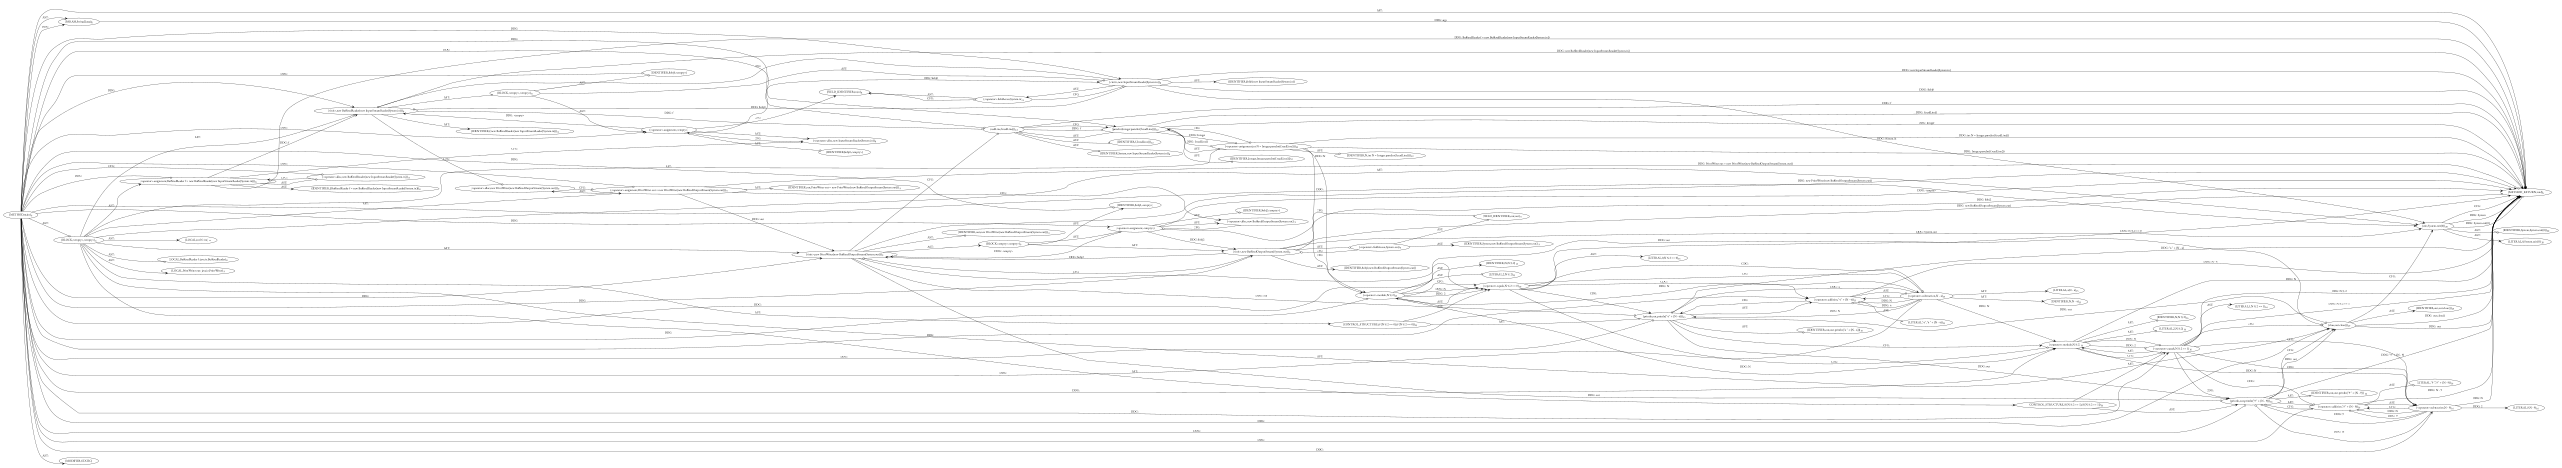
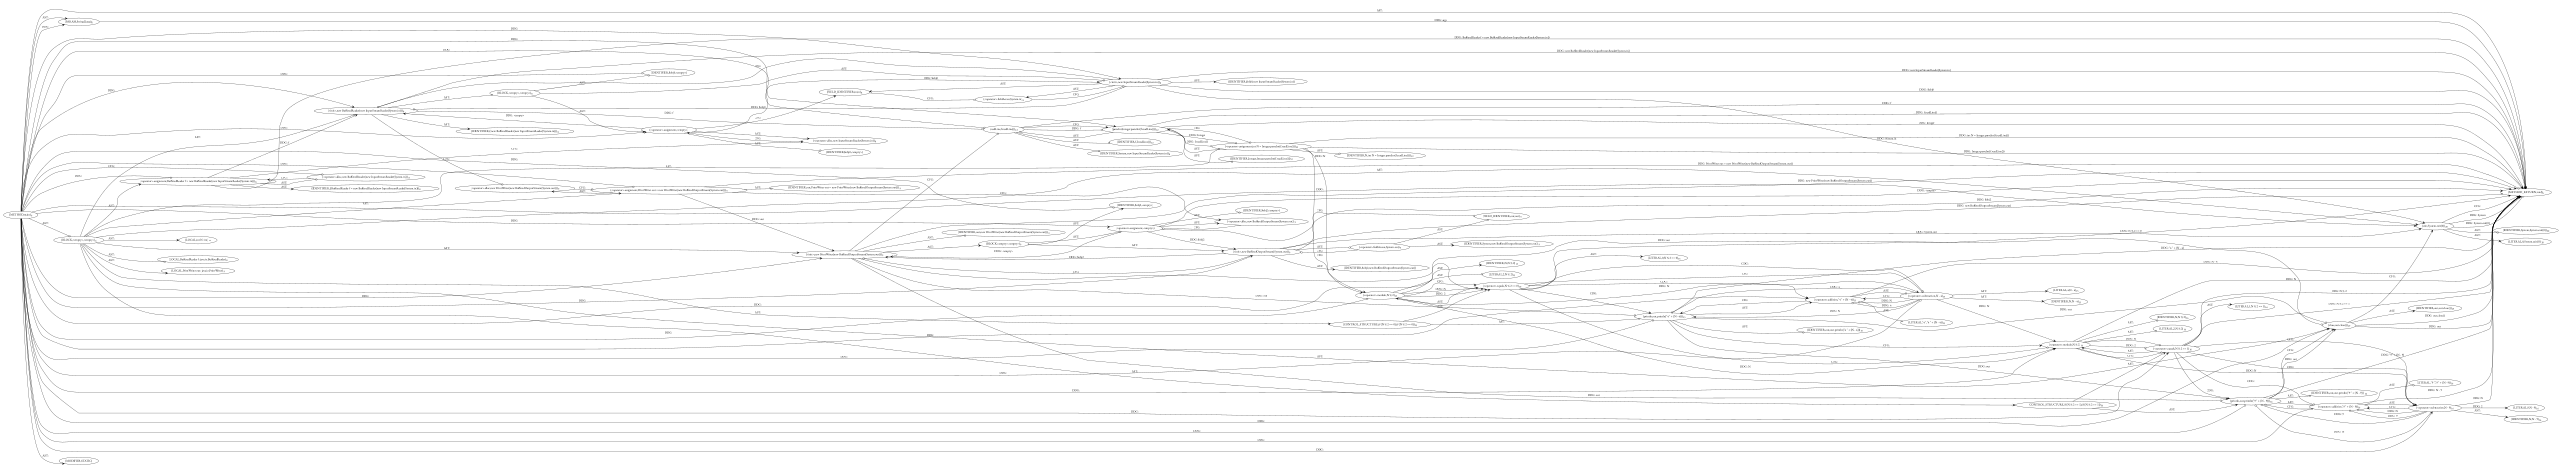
  digraph {
    fontname="EB Garamond"
    rankdir=LR
    node [fontname="EB Garamond"]
    edge [arrowhead=vee fontname="EB Garamond"]
    n1 [label=<(METHOD,main)<SUB>6</SUB>>]
    n2 [label=<(PARAM,String[] args)<SUB>6</SUB>>]
    n3 [label=<(BLOCK,&lt;empty&gt;,&lt;empty&gt;)<SUB>6</SUB>>]
    n4 [label=<(&lt;operator&gt;.assignment,BufferedReader f = new BufferedReader(new InputStreamReader(System.in)))<SUB>8</SUB>>]
    n5 [label=<(&lt;operator&gt;.alloc,new BufferedReader(new InputStreamReader(System.in)))<SUB>8</SUB>>]
    n6 [label=<(&lt;init&gt;,new BufferedReader(new InputStreamReader(System.in)))<SUB>8</SUB>>]
    n7 [label=<(&lt;operator&gt;.assignment,&lt;empty&gt;)>]
    n8 [label=<(&lt;init&gt;,new InputStreamReader(System.in))<SUB>8</SUB>>]
    n9 [label=<(IDENTIFIER,$obj0,&lt;empty&gt;)>]
    n10 [label=<(&lt;operator&gt;.assignment,PrintWriter out = new PrintWriter(new BufferedOutputStream(System.out)))<SUB>9</SUB>>]
    n11 [label=<(&lt;init&gt;,new PrintWriter(new BufferedOutputStream(System.out)))<SUB>9</SUB>>]
    n12 [label=<(&lt;operator&gt;.assignment,&lt;empty&gt;)>]
    n13 [label=<(&lt;init&gt;,new BufferedOutputStream(System.out))<SUB>9</SUB>>]
    n14 [label=<(IDENTIFIER,$obj2,&lt;empty&gt;)>]
    n15 [label=<(parseInt,Integer.parseInt(f.readLine()))<SUB>12</SUB>>]
    n16 [label=<(readLine,f.readLine())<SUB>12</SUB>>]
    n17 [label=<(&lt;operator&gt;.equals,N % 2 == 0)<SUB>10</SUB>>]
    n18 [label=<(&lt;operator&gt;.modulo,N % 2)<SUB>15</SUB>>]
    n19 [label=<(println,out.println(&quot;4 &quot; + (N - 4)))<SUB>15</SUB>>]
    n20 [label=<(&lt;operator&gt;.addition,&quot;4 &quot; + (N - 4))<SUB>15</SUB>>]
    n21 [label=<(&lt;operator&gt;.subtraction,N - 4)<SUB>15</SUB>>]
    n22 [label=<(&lt;operator&gt;.equals,N % 2 == 1)<SUB>16</SUB>>]
    n23 [label=<(&lt;operator&gt;.modulo,N % 2)<SUB>16</SUB>>]
    n24 [label=<(println,out.println(&quot;9 &quot; + (N - 9)))<SUB>16</SUB>>]
    n25 [label=<(&lt;operator&gt;.addition,&quot;9 &quot; + (N - 9))<SUB>16</SUB>>]
    n26 [label=<(&lt;operator&gt;.subtraction,N - 9)<SUB>16</SUB>>]
    n27 [label=<(close,out.close())<SUB>19</SUB>>]
    n28 [label=<(exit,System.exit(0))<SUB>20</SUB>>]
    n29 [label=<(MODIFIER,STATIC)>]
    n30 [label=<(METHOD_RETURN,void)<SUB>6</SUB>>]
    n31 [label=<(LOCAL,BufferedReader f: java.io.BufferedReader)<SUB>8</SUB>>]
    n32 [label=<(LOCAL,PrintWriter out: java.io.PrintWriter)<SUB>9</SUB>>]
    n33 [label=<(LOCAL,int N: int)<SUB>12</SUB>>]
    n34 [label=<(&lt;operator&gt;.assignment,int N = Integer.parseInt(f.readLine()))<SUB>12</SUB>>]
    n35 [label=<(CONTROL_STRUCTURE,if (N % 2 == 0),if (N % 2 == 0))<SUB>15</SUB>>]
    n36 [label=<(CONTROL_STRUCTURE,if (N % 2 == 1),if (N % 2 == 1))<SUB>16</SUB>>]
    n37 [label=<(IDENTIFIER,f,BufferedReader f = new BufferedReader(new InputStreamReader(System.in)))<SUB>8</SUB>>]
    n38 [label=<(&lt;operator&gt;.alloc,new InputStreamReader(System.in))<SUB>8</SUB>>]
    n39 [label=<(IDENTIFIER,f,new BufferedReader(new InputStreamReader(System.in)))<SUB>8</SUB>>]
    n40 [label=<(BLOCK,&lt;empty&gt;,&lt;empty&gt;)<SUB>8</SUB>>]
    n41 [label=<(&lt;operator&gt;.alloc,new PrintWriter(new BufferedOutputStream(System.out)))<SUB>9</SUB>>]
    n42 [label=<(IDENTIFIER,$obj0,&lt;empty&gt;)>]
    n43 [label=<(FIELD_IDENTIFIER,in,in)<SUB>8</SUB>>]
    n44 [label=<(IDENTIFIER,$obj0,new InputStreamReader(System.in))>]
    n45 [label=<(&lt;operator&gt;.fieldAccess,System.in)<SUB>8</SUB>>]
    n46 [label=<(IDENTIFIER,out,PrintWriter out = new PrintWriter(new BufferedOutputStream(System.out)))<SUB>9</SUB>>]
    n47 [label=<(&lt;operator&gt;.alloc,new BufferedOutputStream(System.out))<SUB>9</SUB>>]
    n48 [label=<(IDENTIFIER,out,new PrintWriter(new BufferedOutputStream(System.out)))<SUB>9</SUB>>]
    n49 [label=<(BLOCK,&lt;empty&gt;,&lt;empty&gt;)<SUB>9</SUB>>]
    n50 [label=<(IDENTIFIER,$obj2,&lt;empty&gt;)>]
    n51 [label=<(FIELD_IDENTIFIER,out,out)<SUB>9</SUB>>]
    n52 [label=<(IDENTIFIER,$obj2,new BufferedOutputStream(System.out))>]
    n53 [label=<(&lt;operator&gt;.fieldAccess,System.out)<SUB>9</SUB>>]
    n54 [label=<(IDENTIFIER,Integer,Integer.parseInt(f.readLine()))<SUB>12</SUB>>]
    n55 [label=<(IDENTIFIER,System,new InputStreamReader(System.in))<SUB>8</SUB>>]
    n56 [label=<(IDENTIFIER,f,f.readLine())<SUB>12</SUB>>]
    n57 [label=<(LITERAL,0,N % 2 == 0)<SUB>15</SUB>>]
    n58 [label=<(IDENTIFIER,N,N % 2)<SUB>15</SUB>>]
    n59 [label=<(LITERAL,2,N % 2)<SUB>15</SUB>>]
    n60 [label=<(IDENTIFIER,out,out.println(&quot;4 &quot; + (N - 4)))<SUB>15</SUB>>]
    n61 [label=<(LITERAL,&quot;4 &quot;,&quot;4 &quot; + (N - 4))<SUB>15</SUB>>]
    n62 [label=<(IDENTIFIER,N,N - 4)<SUB>15</SUB>>]
    n63 [label=<(LITERAL,4,N - 4)<SUB>15</SUB>>]
    n64 [label=<(LITERAL,1,N % 2 == 1)<SUB>16</SUB>>]
    n65 [label=<(IDENTIFIER,N,N % 2)<SUB>16</SUB>>]
    n66 [label=<(LITERAL,2,N % 2)<SUB>16</SUB>>]
    n67 [label=<(IDENTIFIER,out,out.println(&quot;9 &quot; + (N - 9)))<SUB>16</SUB>>]
    n68 [label=<(LITERAL,&quot;9 &quot;,&quot;9 &quot; + (N - 9))<SUB>16</SUB>>]
+   n69 [label=<(IDENTIFIER,N,N - 9)<SUB>16</SUB>>]
    n70 [label=<(LITERAL,9,N - 9)<SUB>16</SUB>>]
    n71 [label=<(IDENTIFIER,out,out.close())<SUB>19</SUB>>]
    n72 [label=<(IDENTIFIER,System,System.exit(0))<SUB>20</SUB>>]
    n73 [label=<(LITERAL,0,System.exit(0))<SUB>20</SUB>>]
    n74 [label=<(IDENTIFIER,N,int N = Integer.parseInt(f.readLine()))<SUB>12</SUB>>]
    n75 [label=<(IDENTIFIER,System,new BufferedOutputStream(System.out))<SUB>9</SUB>>]
    n1 -> n2 [label="AST: "]
    n1 -> n2 [label="DDG: "]
    n1 -> n3 [arrowhead=odot label="AST: "]
    n1 -> n4 [arrowhead=odot label="DDG: "]
    n1 -> n5 [arrowhead=odot label="CFG: "]
    n1 -> n6 [label="DDG: "]
    n1 -> n7 [label="DDG: "]
    n1 -> n8 [label="DDG: "]
    n1 -> n9 [arrowhead=odot label="DDG: "]
    n1 -> n10 [arrowhead=odot label="DDG: "]
    n1 -> n11 [label="DDG: "]
    n1 -> n12 [label="DDG: "]
    n1 -> n13 [label="DDG: "]
    n1 -> n14 [arrowhead=odot label="DDG: "]
    n1 -> n15 [label="DDG: "]
    n1 -> n16 [arrowhead=odot label="DDG: "]
    n1 -> n17 [label="DDG: "]
    n1 -> n18 [arrowhead=odot label="DDG: "]
    n1 -> n19 [arrowhead=odot label="DDG: "]
    n1 -> n20 [label="DDG: "]
    n1 -> n21 [arrowhead=odot label="DDG: "]
    n1 -> n22 [label="DDG: "]
    n1 -> n23 [label="DDG: "]
    n1 -> n24 [arrowhead=odot label="DDG: "]
    n1 -> n25 [arrowhead=odot label="DDG: "]
    n1 -> n26 [label="DDG: "]
    n1 -> n27 [arrowhead=odot label="DDG: "]
    n1 -> n28 [label="DDG: "]
    n1 -> n29 [label="AST: "]
    n1 -> n30 [arrowhead=odot label="AST: "]
    n2 -> n30 [label="DDG: args"]
    n3 -> n4 [label="AST: "]
    n3 -> n6 [arrowhead=odot label="AST: "]
    n3 -> n10 [label="AST: "]
    n3 -> n11 [label="AST: "]
    n3 -> n27 [label="AST: "]
    n3 -> n28 [label="AST: "]
    n3 -> n31 [arrowhead=odot label="AST: "]
    n3 -> n32 [label="AST: "]
    n3 -> n33 [label="AST: "]
    n3 -> n34 [arrowhead=odot label="AST: "]
    n3 -> n35 [label="AST: "]
    n3 -> n36 [label="AST: "]
    n4 -> n5 [arrowhead=odot label="AST: "]
    n4 -> n6 [label="DDG: f"]
    n4 -> n30 [arrowhead=odot label="DDG: BufferedReader f = new BufferedReader(new InputStreamReader(System.in))"]
    n4 -> n37 [label="AST: "]
    n4 -> n38 [label="CFG: "]
    n5 -> n4 [label="CFG: "]
    n6 -> n16 [arrowhead=odot label="DDG: f"]
    n6 -> n30 [label="DDG: new BufferedReader(new InputStreamReader(System.in))"]
    n6 -> n39 [label="AST: "]
    n6 -> n40 [arrowhead=odot label="AST: "]
    n6 -> n41 [arrowhead=odot label="CFG: "]
    n7 -> n6 [label="DDG: &lt;empty&gt;"]
    n7 -> n8 [label="DDG: $obj0"]
    n7 -> n38 [label="AST: "]
    n7 -> n42 [arrowhead=odot label="AST: "]
    n7 -> n43 [label="CFG: "]
    n8 -> n6 [arrowhead=odot label="CFG: "]
    n8 -> n6 [arrowhead=odot label="DDG: $obj0"]
    n8 -> n28 [label="DDG: System.in"]
    n8 -> n30 [arrowhead=odot label="DDG: $obj0"]
    n8 -> n30 [arrowhead=odot label="DDG: new InputStreamReader(System.in)"]
    n8 -> n44 [label="AST: "]
    n8 -> n45 [label="AST: "]
    n10 -> n11 [label="DDG: out"]
    n10 -> n30 [arrowhead=odot label="DDG: PrintWriter out = new PrintWriter(new BufferedOutputStream(System.out))"]
    n10 -> n41 [label="AST: "]
    n10 -> n46 [arrowhead=odot label="AST: "]
    n10 -> n47 [label="CFG: "]
    n11 -> n16 [arrowhead=odot label="CFG: "]
    n11 -> n19 [arrowhead=odot label="DDG: out"]
    n11 -> n24 [arrowhead=odot label="DDG: out"]
    n11 -> n27 [arrowhead=odot label="DDG: out"]
    n11 -> n30 [label="DDG: new PrintWriter(new BufferedOutputStream(System.out))"]
    n11 -> n48 [arrowhead=odot label="AST: "]
    n11 -> n49 [label="AST: "]
    n12 -> n11 [label="DDG: &lt;empty&gt;"]
    n12 -> n13 [label="DDG: $obj2"]
    n12 -> n30 [label="DDG: &lt;empty&gt;"]
    n12 -> n47 [label="AST: "]
    n12 -> n50 [arrowhead=odot label="AST: "]
    n12 -> n51 [arrowhead=odot label="CFG: "]
    n13 -> n11 [arrowhead=odot label="CFG: "]
    n13 -> n11 [label="DDG: $obj2"]
    n13 -> n28 [label="DDG: System.out"]
    n13 -> n30 [label="DDG: $obj2"]
    n13 -> n30 [arrowhead=odot label="DDG: new BufferedOutputStream(System.out)"]
    n13 -> n52 [label="AST: "]
    n13 -> n53 [arrowhead=odot label="AST: "]
    n15 -> n16 [arrowhead=odot label="AST: "]
    n15 -> n30 [arrowhead=odot label="DDG: f.readLine()"]
    n15 -> n30 [arrowhead=odot label="DDG: Integer"]
    n15 -> n34 [arrowhead=odot label="CFG: "]
    n15 -> n34 [arrowhead=odot label="DDG: Integer"]
    n15 -> n34 [arrowhead=odot label="DDG: f.readLine()"]
    n15 -> n54 [arrowhead=odot label="AST: "]
    n16 -> n15 [label="CFG: "]
    n16 -> n15 [arrowhead=odot label="DDG: f"]
    n16 -> n30 [arrowhead=odot label="DDG: f"]
    n16 -> n55 [arrowhead=odot label="AST: "]
    n16 -> n56 [arrowhead=odot label="AST: "]
    n17 -> n18 [label="AST: "]
    n17 -> n19 [label="CDG: "]
    n17 -> n20 [label="CDG: "]
    n17 -> n21 [arrowhead=odot label="CFG: "]
    n17 -> n21 [arrowhead=odot label="CDG: "]
    n17 -> n23 [arrowhead=odot label="CFG: "]
    n17 -> n30 [label="DDG: N % 2 == 0"]
    n17 -> n57 [label="AST: "]
    n18 -> n17 [label="CFG: "]
    n18 -> n17 [label="DDG: N"]
    n18 -> n17 [label="DDG: 2"]
    n18 -> n21 [label="DDG: N"]
    n18 -> n23 [label="DDG: N"]
    n18 -> n58 [label="AST: "]
    n18 -> n59 [arrowhead=odot label="AST: "]
    n19 -> n20 [label="AST: "]
    n19 -> n23 [label="CFG: "]
    n19 -> n24 [label="DDG: out"]
    n19 -> n27 [arrowhead=odot label="DDG: out"]
    n19 -> n30 [label="DDG: &quot;4 &quot; + (N - 4)"]
    n19 -> n60 [arrowhead=odot label="AST: "]
    n20 -> n19 [label="CFG: "]
    n20 -> n21 [arrowhead=odot label="AST: "]
    n20 -> n30 [label="DDG: N - 4"]
    n20 -> n61 [arrowhead=odot label="AST: "]
    n21 -> n19 [label="DDG: N"]
    n21 -> n19 [arrowhead=odot label="DDG: 4"]
    n21 -> n20 [label="CFG: "]
    n21 -> n20 [arrowhead=odot label="DDG: N"]
    n21 -> n20 [arrowhead=odot label="DDG: 4"]
    n21 -> n23 [label="DDG: N"]
    n21 -> n62 [label="AST: "]
    n21 -> n63 [label="AST: "]
    n22 -> n23 [label="AST: "]
    n22 -> n24 [label="CDG: "]
    n22 -> n25 [arrowhead=odot label="CDG: "]
    n22 -> n26 [label="CFG: "]
    n22 -> n26 [arrowhead=odot label="CDG: "]
-   n22 -> n27 [arrowhead=odot label="CFG: "]
    n22 -> n30 [arrowhead=odot label="DDG: N % 2"]
    n22 -> n30 [label="DDG: N % 2 == 1"]
    n22 -> n64 [label="AST: "]
    n23 -> n22 [arrowhead=odot label="CFG: "]
    n23 -> n22 [arrowhead=odot label="DDG: N"]
    n23 -> n22 [arrowhead=odot label="DDG: 2"]
    n23 -> n26 [arrowhead=odot label="DDG: N"]
    n23 -> n30 [arrowhead=odot label="DDG: N"]
    n23 -> n65 [arrowhead=odot label="AST: "]
    n23 -> n66 [arrowhead=odot label="AST: "]
    n24 -> n25 [arrowhead=odot label="AST: "]
    n24 -> n27 [label="CFG: "]
    n24 -> n27 [label="DDG: out"]
    n24 -> n30 [label="DDG: &quot;9 &quot; + (N - 9)"]
    n24 -> n67 [arrowhead=odot label="AST: "]
    n25 -> n24 [arrowhead=odot label="CFG: "]
    n25 -> n26 [label="AST: "]
    n25 -> n30 [label="DDG: N - 9"]
    n25 -> n68 [arrowhead=odot label="AST: "]
    n26 -> n24 [arrowhead=odot label="DDG: N"]
    n26 -> n24 [arrowhead=odot label="DDG: 9"]
    n26 -> n25 [label="CFG: "]
    n26 -> n25 [arrowhead=odot label="DDG: N"]
    n26 -> n25 [arrowhead=odot label="DDG: 9"]
    n26 -> n30 [arrowhead=odot label="DDG: N"]
+   n26 -> n69 [label="AST: "]
    n26 -> n70 [label="DDG: 2"]
    n27 -> n28 [label="CFG: "]
    n27 -> n30 [label="DDG: out"]
    n27 -> n30 [arrowhead=odot label="DDG: out.close()"]
    n27 -> n71 [label="AST: "]
    n28 -> n30 [label="CFG: "]
    n28 -> n30 [arrowhead=odot label="DDG: System"]
    n28 -> n30 [arrowhead=odot label="DDG: System.exit(0)"]
    n28 -> n72 [arrowhead=odot label="AST: "]
    n28 -> n73 [label="AST: "]
    n34 -> n15 [label="AST: "]
    n34 -> n18 [label="CFG: "]
    n34 -> n18 [label="DDG: N"]
    n34 -> n30 [label="DDG: Integer.parseInt(f.readLine())"]
    n34 -> n30 [label="DDG: int N = Integer.parseInt(f.readLine())"]
    n34 -> n74 [arrowhead=odot label="AST: "]
    n35 -> n17 [label="AST: "]
    n35 -> n19 [arrowhead=odot label="AST: "]
    n36 -> n22 [label="AST: "]
    n36 -> n24 [label="AST: "]
    n38 -> n7 [label="CFG: "]
    n40 -> n7 [label="AST: "]
    n40 -> n8 [arrowhead=odot label="AST: "]
    n40 -> n9 [arrowhead=odot label="AST: "]
    n41 -> n10 [arrowhead=odot label="CFG: "]
    n43 -> n45 [arrowhead=odot label="CFG: "]
    n45 -> n8 [arrowhead=odot label="CFG: "]
-   n45 -> n43 [label="AST: "]
+   n8 -> n43 [label="AST: "]
    n47 -> n12 [arrowhead=odot label="CFG: "]
    n49 -> n12 [arrowhead=odot label="AST: "]
    n49 -> n13 [label="AST: "]
    n49 -> n14 [label="AST: "]
    n53 -> n13 [arrowhead=odot label="CFG: "]
    n53 -> n51 [arrowhead=odot label="AST: "]
    n53 -> n75 [label="AST: "]
  }
